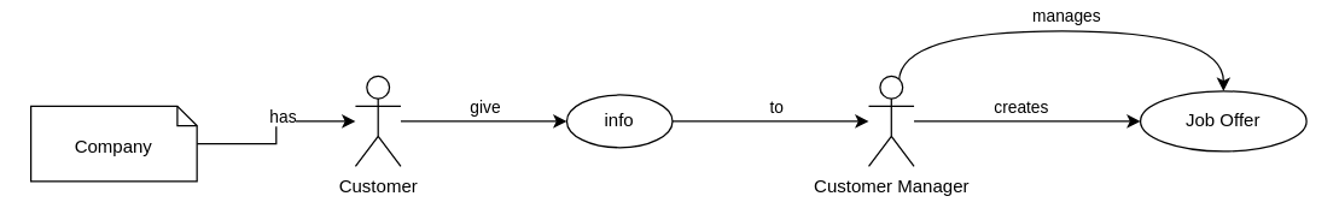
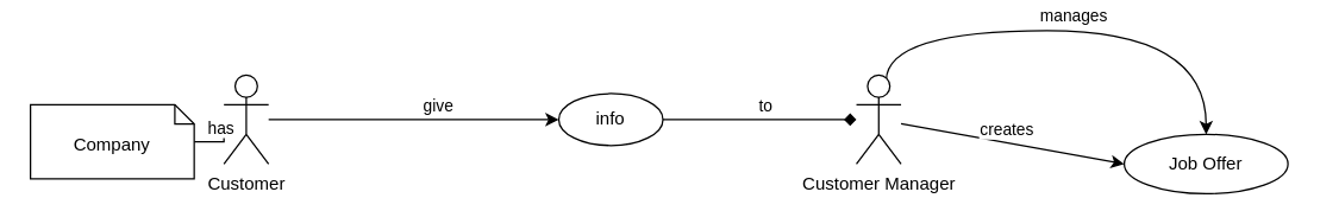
  <mxCell id="0" />
  <mxCell id="1" parent="0" />
  <mxCell id="2" style="rounded=0;orthogonalLoop=1;jettySize=auto;html=1;entryX=0;entryY=0.5;entryDx=0;entryDy=0;" edge="1" parent="1" source="5" target="15"><mxGeometry relative="1" as="geometry" /></mxCell>
  <mxCell id="3" value="creates" style="edgeLabel;html=1;align=center;verticalAlign=middle;resizable=0;points=[];" vertex="1" connectable="0" parent="2"><mxGeometry x="-0.017" y="4" relative="1" as="geometry"><mxPoint x="-4" y="-6" as="offset" /></mxGeometry></mxCell>
  <mxCell id="4" value="manages" style="edgeStyle=orthogonalEdgeStyle;rounded=0;orthogonalLoop=1;jettySize=auto;html=1;entryX=0.5;entryY=0;entryDx=0;entryDy=0;curved=1;exitX=0.667;exitY=0.055;exitDx=0;exitDy=0;exitPerimeter=0;" edge="1" parent="1" source="5" target="15"><mxGeometry x="-0.006" y="10" relative="1" as="geometry"><Array as="points"><mxPoint x="596" y="53" /><mxPoint x="596" y="20" /><mxPoint x="810" y="20" /></Array><mxPoint as="offset" /></mxGeometry></mxCell>
  <mxCell id="5" value="Customer Manager" style="shape=umlActor;verticalLabelPosition=bottom;verticalAlign=top;html=1;" vertex="1" parent="1"><mxGeometry x="575" y="50" width="30" height="60" as="geometry" /></mxCell>
  <mxCell id="6" style="rounded=0;orthogonalLoop=1;jettySize=auto;html=1;" edge="1" parent="1" source="8" target="12"><mxGeometry relative="1" as="geometry" /></mxCell>
  <mxCell id="7" value="give" style="edgeLabel;html=1;align=center;verticalAlign=middle;resizable=0;points=[];" vertex="1" connectable="0" parent="6"><mxGeometry x="0.375" y="3" relative="1" as="geometry"><mxPoint x="-21" y="-7" as="offset" /></mxGeometry></mxCell>
- <mxCell id="8" value="Customer" style="shape=umlActor;verticalLabelPosition=bottom;verticalAlign=top;html=1;" vertex="1" parent="1"><mxGeometry x="235" y="50" width="30" height="60" as="geometry" /></mxCell>
+ <mxCell id="8" value="Customer" style="shape=umlActor;verticalLabelPosition=bottom;verticalAlign=top;html=1;" vertex="1" parent="1"><mxGeometry x="150" y="50" width="30" height="60" as="geometry" /></mxCell>
  <mxCell id="9" style="edgeStyle=orthogonalEdgeStyle;rounded=0;orthogonalLoop=1;jettySize=auto;html=1;" edge="1" parent="1" source="11" target="8"><mxGeometry relative="1" as="geometry" /></mxCell>
  <mxCell id="10" value="has" style="edgeLabel;html=1;align=center;verticalAlign=middle;resizable=0;points=[];" vertex="1" connectable="0" parent="9"><mxGeometry x="-0.054" y="-4" relative="1" as="geometry"><mxPoint y="-14" as="offset" /></mxGeometry></mxCell>
  <mxCell id="11" value="Company" style="shape=note2;boundedLbl=1;whiteSpace=wrap;html=1;size=13;verticalAlign=top;align=center;" vertex="1" parent="1"><mxGeometry x="20" y="70" width="110" height="50" as="geometry" /></mxCell>
  <mxCell id="12" value="info" style="ellipse;html=1;whiteSpace=wrap;" vertex="1" parent="1"><mxGeometry x="375" y="62.5" width="70" height="35" as="geometry" /></mxCell>
- <mxCell id="13" style="rounded=0;orthogonalLoop=1;jettySize=auto;html=1;" edge="1" parent="1" source="12" target="5"><mxGeometry relative="1" as="geometry"><mxPoint x="605" y="190" as="targetPoint" /></mxGeometry></mxCell>
+ <mxCell id="13" style="rounded=0;orthogonalLoop=1;jettySize=auto;html=1;endArrow=diamond;" edge="1" parent="1" source="12" target="5"><mxGeometry relative="1" as="geometry"><mxPoint x="605" y="190" as="targetPoint" /></mxGeometry></mxCell>
  <mxCell id="14" value="to" style="edgeLabel;html=1;align=center;verticalAlign=middle;resizable=0;points=[];" vertex="1" connectable="0" parent="13"><mxGeometry x="0.046" relative="1" as="geometry"><mxPoint y="-10" as="offset" /></mxGeometry></mxCell>
- <mxCell id="15" value="Job Offer" style="ellipse;html=1;whiteSpace=wrap;" vertex="1" parent="1"><mxGeometry x="755" y="60" width="110" height="40" as="geometry" /></mxCell>
+ <mxCell id="15" value="Job Offer" style="ellipse;html=1;whiteSpace=wrap;" vertex="1" parent="1"><mxGeometry x="755" y="90" width="110" height="40" as="geometry" /></mxCell>
